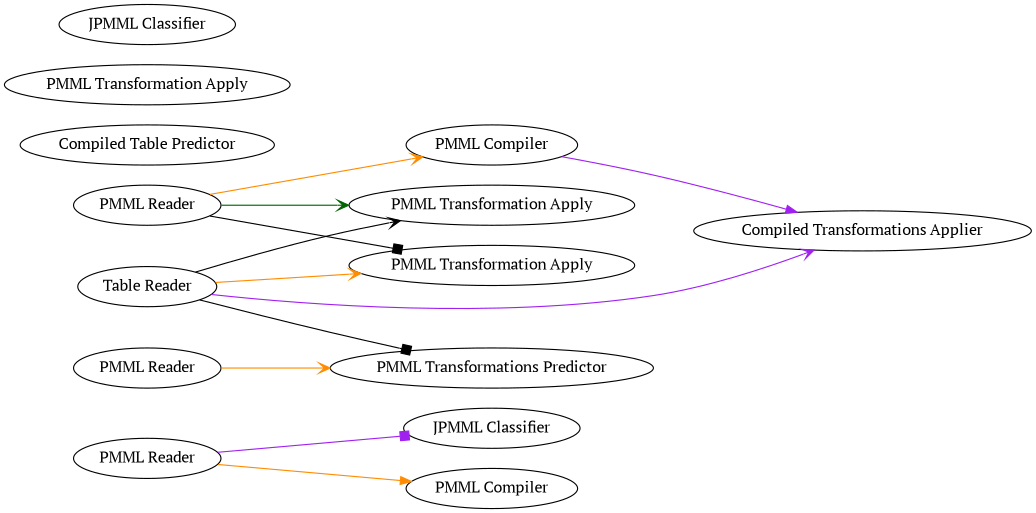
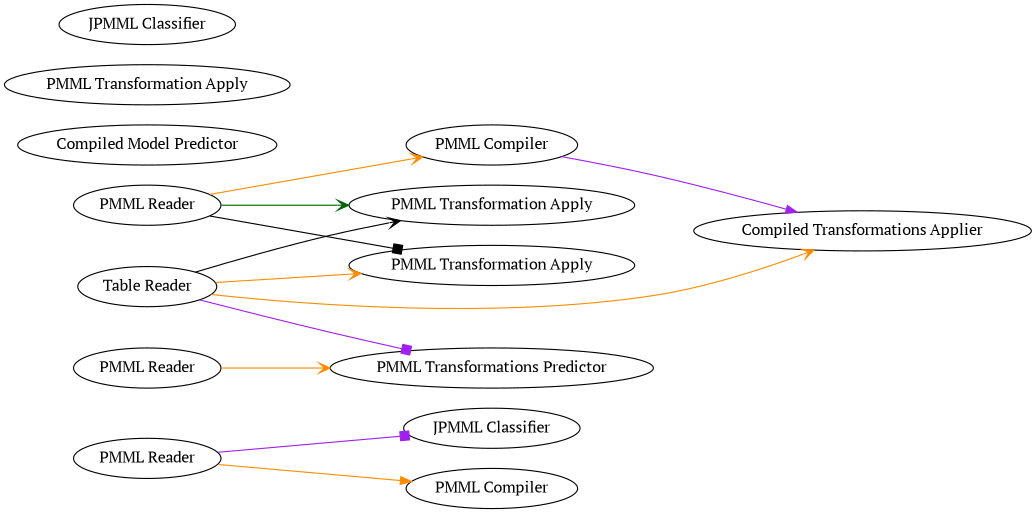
  digraph {
    fontname="PT Serif"
    rankdir=LR
    node [fontname="PT Serif"]
    edge [arrowhead=vee color=darkorange fontname="PT Serif"]
    n1 [label="JPMML Classifier"]
    n2 [label="Compiled Transformations Applier"]
    n3 [label="PMML Compiler"]
-   n4 [label="Compiled Table Predictor"]
+   n4 [label="Compiled Model Predictor"]
    n5 [label="PMML Transformation Apply"]
    n6 [label="PMML Reader"]
    n7 [label="PMML Compiler"]
    n8 [label="JPMML Classifier"]
    n9 [label="Table Reader"]
    n10 [label="PMML Transformations Predictor"]
    n11 [label="PMML Transformation Apply"]
    n12 [label="PMML Transformation Apply"]
    n13 [label="PMML Reader"]
    n14 [label="PMML Reader"]
    n3 -> n2 [arrowhead=normal color=purple]
    n6 -> n1 [arrowhead=box color=purple]
    n6 -> n7 [arrowhead=normal]
-   n9 -> n2 [color=purple]
-   n9 -> n10 [arrowhead=box color=black]
+   n9 -> n2
+   n9 -> n10 [arrowhead=box color=purple]
    n9 -> n11
    n9 -> n12 [color=black]
    n13 -> n3
    n13 -> n11 [arrowhead=box color=black]
    n13 -> n12 [color=darkgreen]
    n14 -> n10
  }
